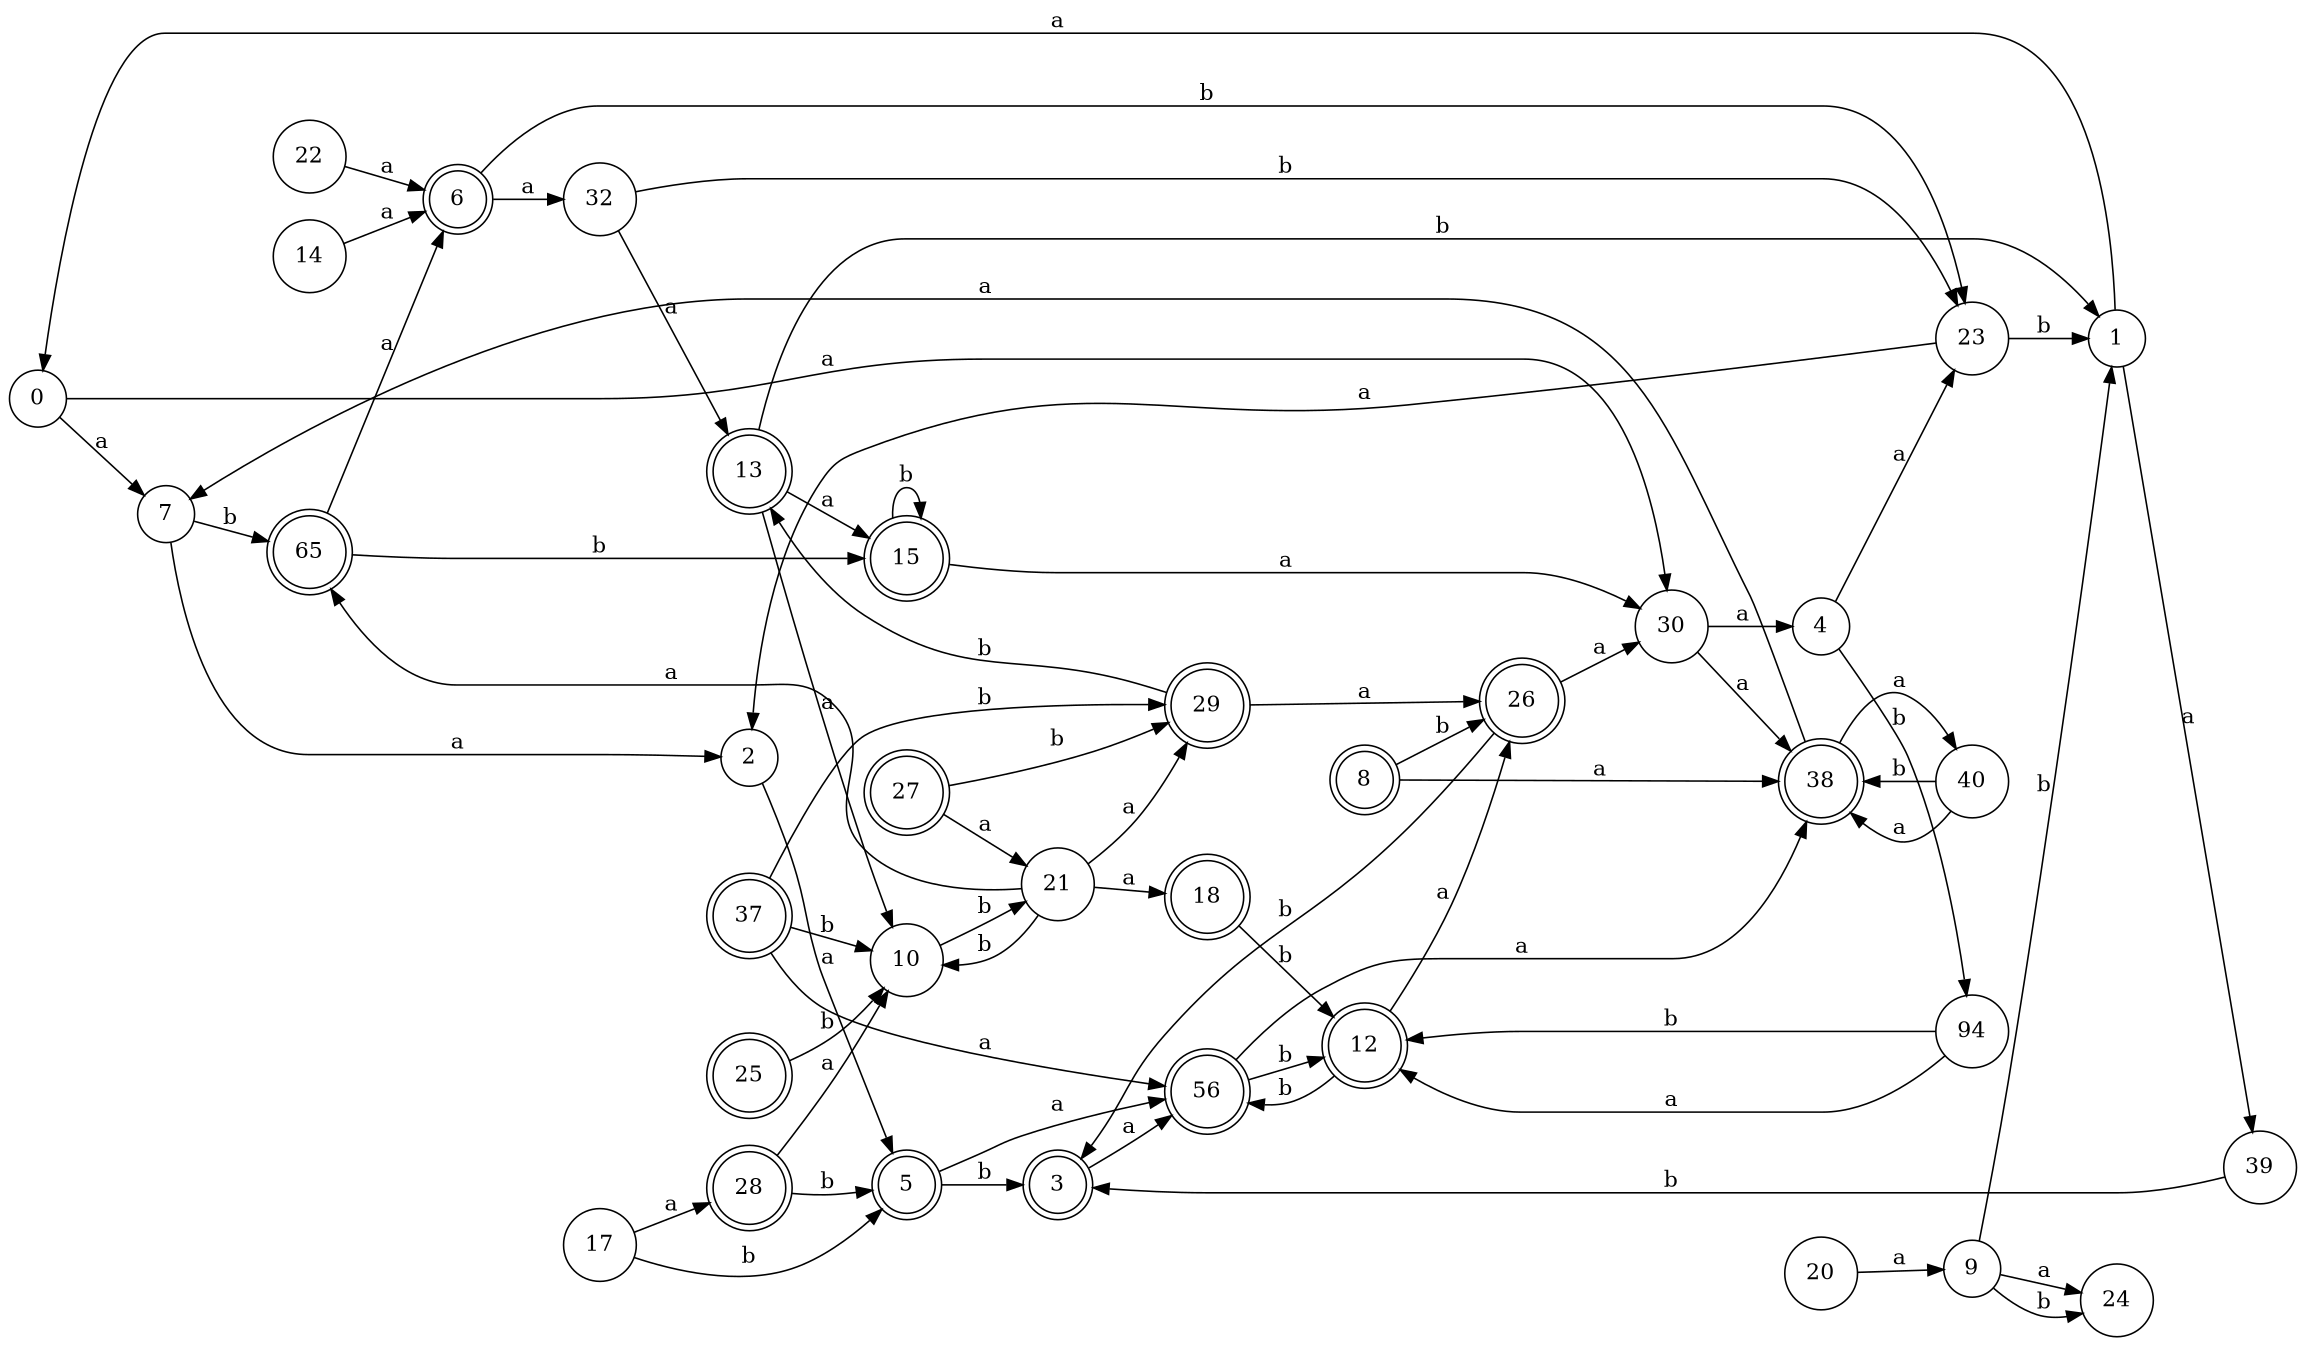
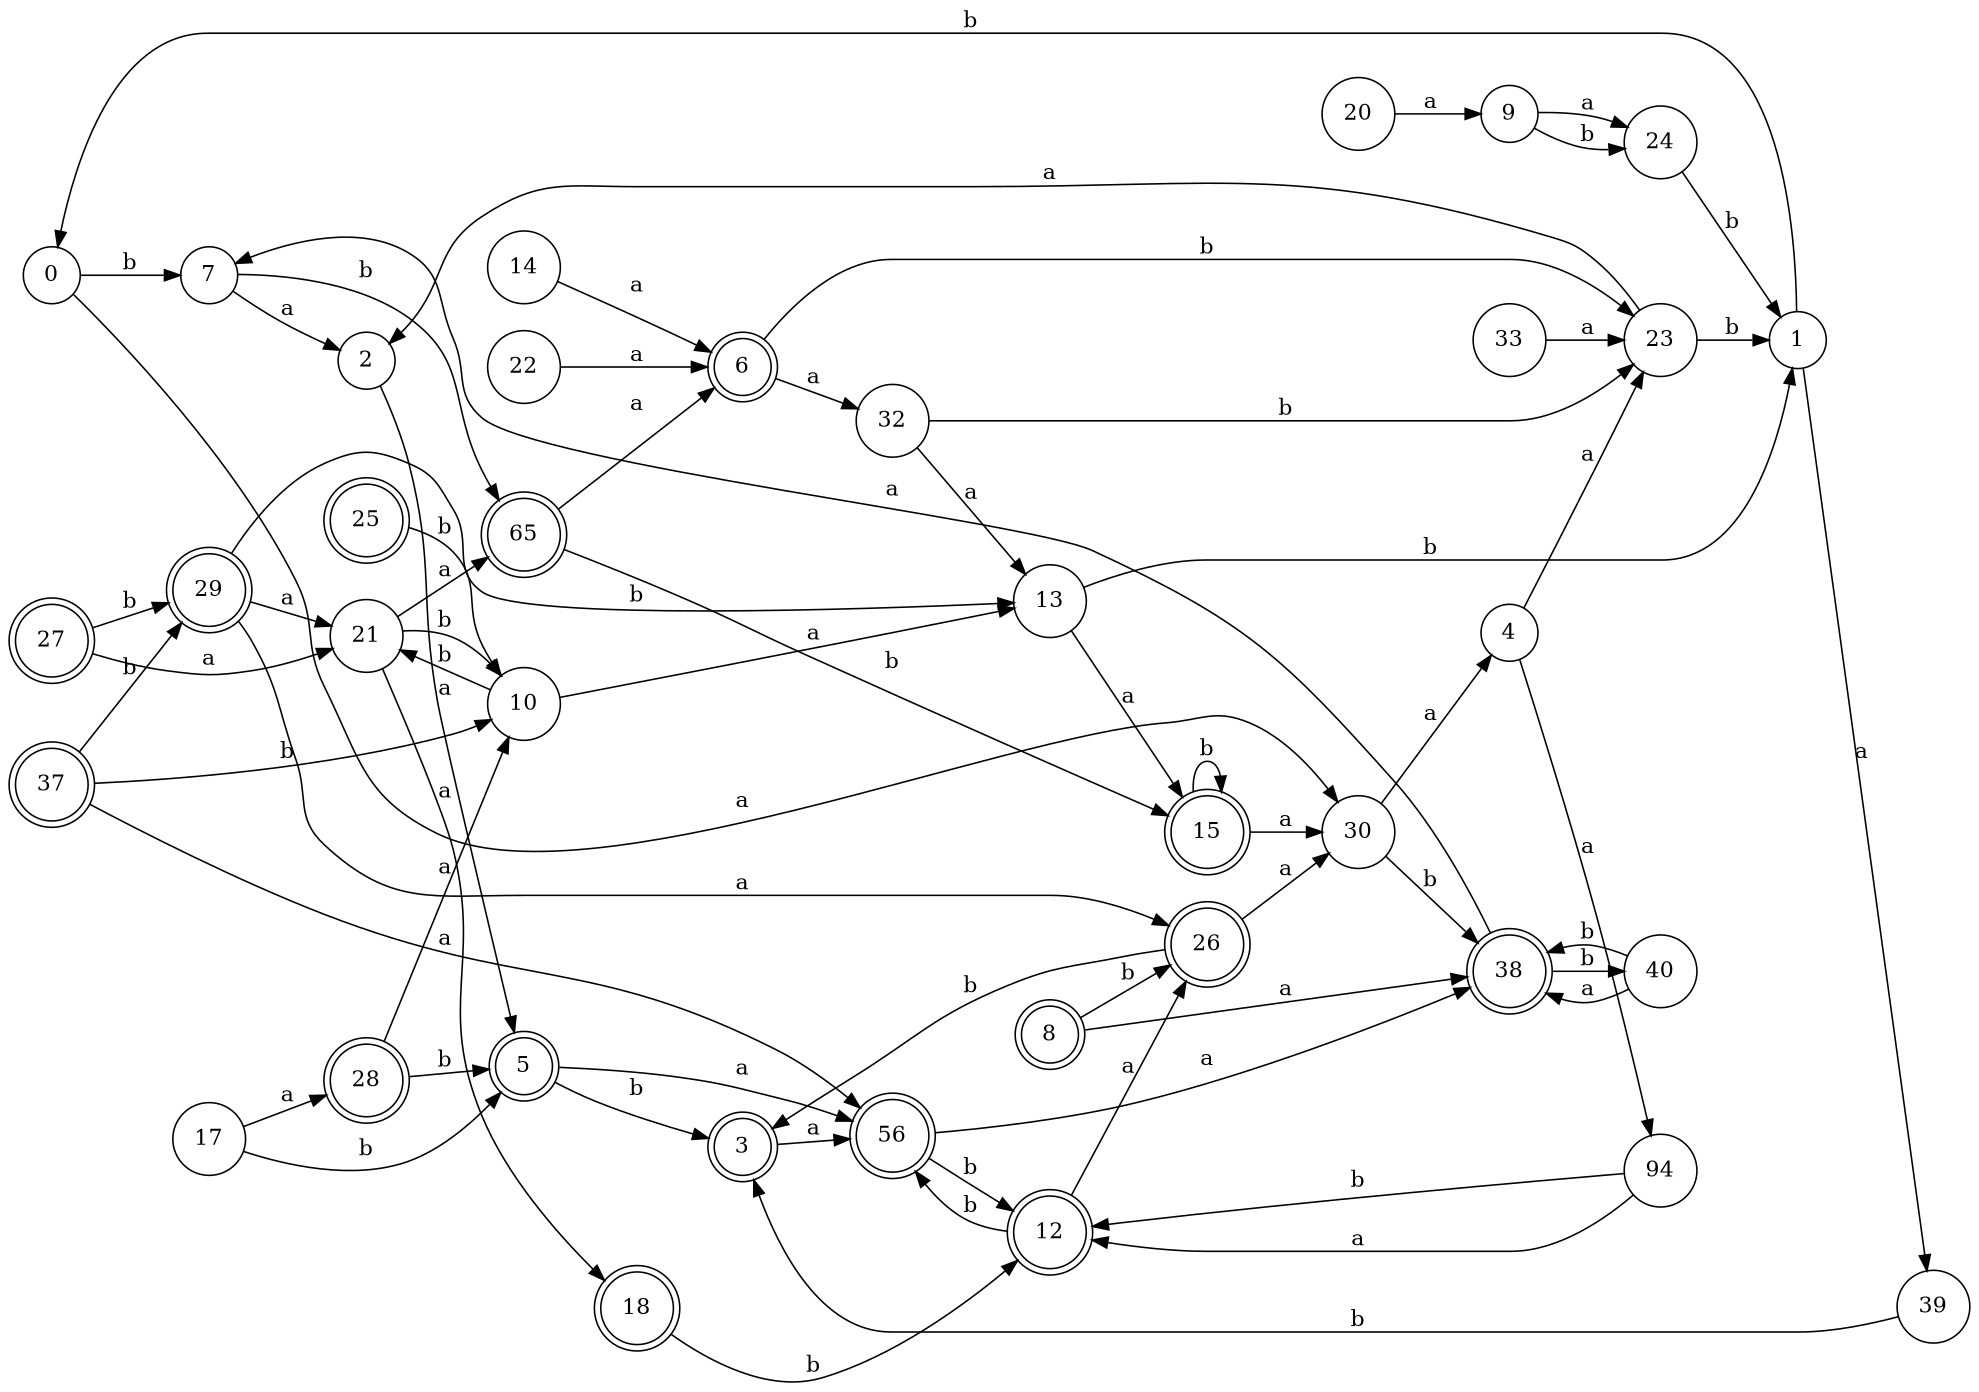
  digraph {
    rankdir=LR
    node [color=black fillcolor=white shape=circle style=filled]
    n1 [label=0]
    n2 [label=7 style="rounded,filled"]
    n3 [label=30]
    n4 [label=2]
    n5 [label=65 shape=doublecircle style="rounded,filled"]
    n6 [label=4]
    n7 [label=38 shape=doublecircle style="rounded,filled"]
    n8 [label=1]
    n9 [label=39]
    n10 [label=3 shape=doublecircle]
    n11 [label=5 shape=doublecircle style="rounded,filled"]
    n12 [label=56 shape=doublecircle style="rounded,filled"]
    n13 [label=15 shape=doublecircle style="rounded,filled"]
    n14 [label=10]
-   n15 [label=13 shape=doublecircle]
+   n15 [label=13]
    n16 [label=21]
    n17 [label=12 shape=doublecircle]
    n18 [label=23]
    n19 [label=94]
    n20 [label=6 shape=doublecircle style="rounded,filled"]
    n21 [label=32]
    n22 [label=8 shape=doublecircle style="rounded,filled"]
    n23 [label=26 shape=doublecircle style="rounded,filled"]
    n24 [label=40]
    n25 [label=9]
    n26 [label=24]
    n27 [label=18 shape=doublecircle style="rounded,filled"]
    n28 [label=22]
    n29 [label=14]
    n30 [label=25 shape=doublecircle style="rounded,filled"]
    n31 [label=17]
    n32 [label=28 shape=doublecircle style="rounded,filled"]
    n33 [label=20]
    n34 [label=27 shape=doublecircle style="rounded,filled"]
    n35 [label=29 shape=doublecircle style="rounded,filled"]
+   n36 [label=33]
    n37 [label=37 shape=doublecircle style="rounded,filled"]
-   n1 -> n2 [label=a]
+   n1 -> n2 [label=b]
    n1 -> n3 [label=a]
    n2 -> n4 [label=a]
    n2 -> n5 [label=b]
    n3 -> n6 [label=a]
-   n3 -> n7 [label=a]
+   n3 -> n7 [label=b]
    n4 -> n11 [label=a]
    n5 -> n13 [label=b]
    n5 -> n20 [label=a]
    n6 -> n18 [label=a]
-   n6 -> n19 [label=b]
+   n6 -> n19 [label=a]
    n7 -> n2 [label=a]
-   n7 -> n24 [label=a]
-   n8 -> n1 [label=a]
+   n7 -> n24 [label=b]
+   n8 -> n1 [label=b]
    n8 -> n9 [label=a]
    n9 -> n10 [label=b]
    n10 -> n12 [label=a]
    n11 -> n10 [label=b]
    n11 -> n12 [label=a]
    n12 -> n7 [label=a]
    n12 -> n17 [label=b]
    n13 -> n3 [label=a]
    n13 -> n13 [label=b]
-   n15 -> n14 [label=a]
+   n14 -> n15 [label=a]
    n14 -> n16 [label=b]
    n15 -> n8 [label=b]
    n15 -> n13 [label=a]
    n16 -> n5 [label=a]
    n16 -> n14 [label=b]
    n16 -> n27 [label=a]
    n17 -> n12 [label=b]
    n17 -> n23 [label=a]
    n18 -> n4 [label=a]
    n18 -> n8 [label=b]
    n19 -> n17 [label=a]
    n19 -> n17 [label=b]
    n20 -> n18 [label=b]
    n20 -> n21 [label=a]
    n21 -> n15 [label=a]
    n21 -> n18 [label=b]
    n22 -> n7 [label=a]
    n22 -> n23 [label=b]
    n23 -> n3 [label=a]
    n23 -> n10 [label=b]
    n24 -> n7 [label=a]
    n24 -> n7 [label=b]
    n25 -> n26 [label=a]
    n25 -> n26 [label=b]
-   n25 -> n8 [label=b]
+   n26 -> n8 [label=b]
    n27 -> n17 [label=b]
    n28 -> n20 [label=a]
    n29 -> n20 [label=a]
    n30 -> n14 [label=b]
    n31 -> n11 [label=b]
    n31 -> n32 [label=a]
    n32 -> n11 [label=b]
    n32 -> n14 [label=a]
    n33 -> n25 [label=a]
    n34 -> n16 [label=a]
    n34 -> n35 [label=b]
    n35 -> n15 [label=b]
-   n16 -> n35 [label=a]
+   n35 -> n16 [label=a]
    n35 -> n23 [label=a]
+   n36 -> n18 [label=a]
    n37 -> n12 [label=a]
    n37 -> n14 [label=b]
    n37 -> n35 [label=b]
  }
